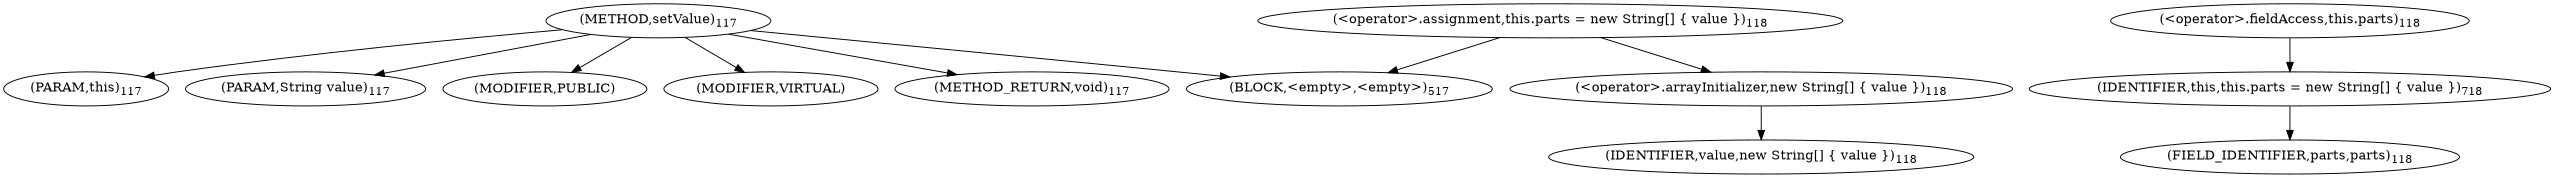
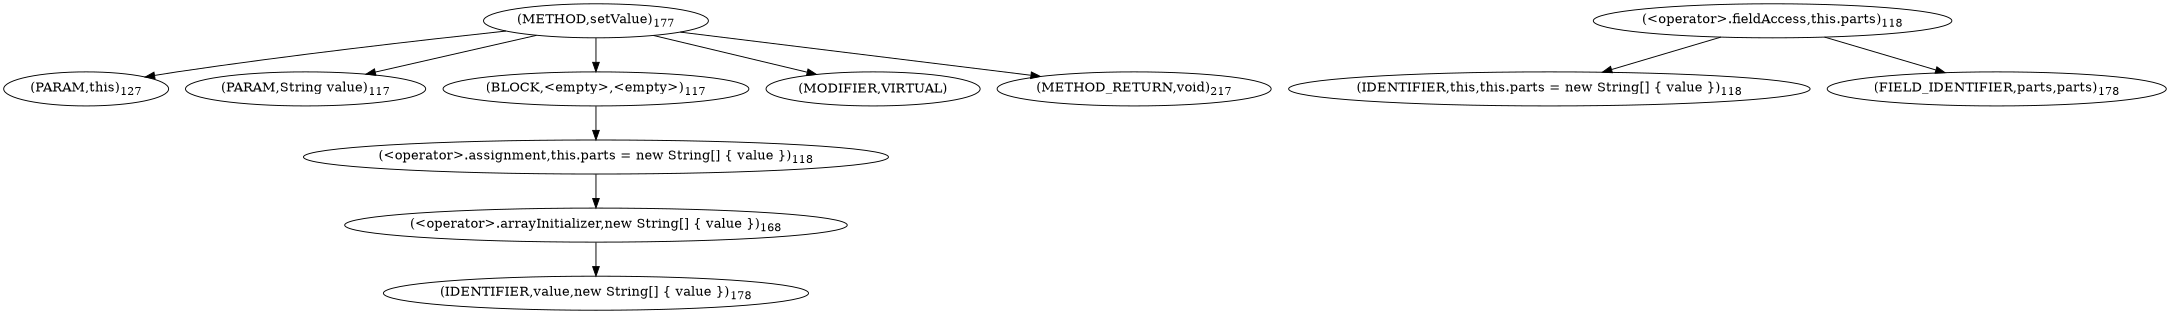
  digraph {
    fontname="DejaVu Serif"
    node [fontname="DejaVu Serif"]
    edge [fontname="DejaVu Serif"]
-   n1 [label=<(METHOD,setValue)<SUB>117</SUB>>]
-   n2 [label=<(PARAM,this)<SUB>117</SUB>>]
+   n1 [label=<(METHOD,setValue)<SUB>177</SUB>>]
+   n2 [label=<(PARAM,this)<SUB>127</SUB>>]
    n3 [label=<(PARAM,String value)<SUB>117</SUB>>]
-   n4 [label=<(BLOCK,&lt;empty&gt;,&lt;empty&gt;)<SUB>517</SUB>>]
-   n5 [label=<(MODIFIER,PUBLIC)>]
+   n4 [label=<(BLOCK,&lt;empty&gt;,&lt;empty&gt;)<SUB>117</SUB>>]
    n6 [label=<(MODIFIER,VIRTUAL)>]
-   n7 [label=<(METHOD_RETURN,void)<SUB>117</SUB>>]
+   n7 [label=<(METHOD_RETURN,void)<SUB>217</SUB>>]
    n8 [label=<(&lt;operator&gt;.assignment,this.parts = new String[] { value })<SUB>118</SUB>>]
-   n9 [label=<(&lt;operator&gt;.arrayInitializer,new String[] { value })<SUB>118</SUB>>]
+   n9 [label=<(&lt;operator&gt;.arrayInitializer,new String[] { value })<SUB>168</SUB>>]
    n10 [label=<(&lt;operator&gt;.fieldAccess,this.parts)<SUB>118</SUB>>]
-   n11 [label=<(IDENTIFIER,this,this.parts = new String[] { value })<SUB>718</SUB>>]
-   n12 [label=<(FIELD_IDENTIFIER,parts,parts)<SUB>118</SUB>>]
-   n13 [label=<(IDENTIFIER,value,new String[] { value })<SUB>118</SUB>>]
+   n11 [label=<(IDENTIFIER,this,this.parts = new String[] { value })<SUB>118</SUB>>]
+   n12 [label=<(FIELD_IDENTIFIER,parts,parts)<SUB>178</SUB>>]
+   n13 [label=<(IDENTIFIER,value,new String[] { value })<SUB>178</SUB>>]
    n1 -> n2
    n1 -> n3
    n1 -> n4
-   n1 -> n5
    n1 -> n6
    n1 -> n7
-   n8 -> n4
+   n4 -> n8
    n8 -> n9
    n9 -> n13
    n10 -> n11
-   n11 -> n12
+   n10 -> n12
  }
